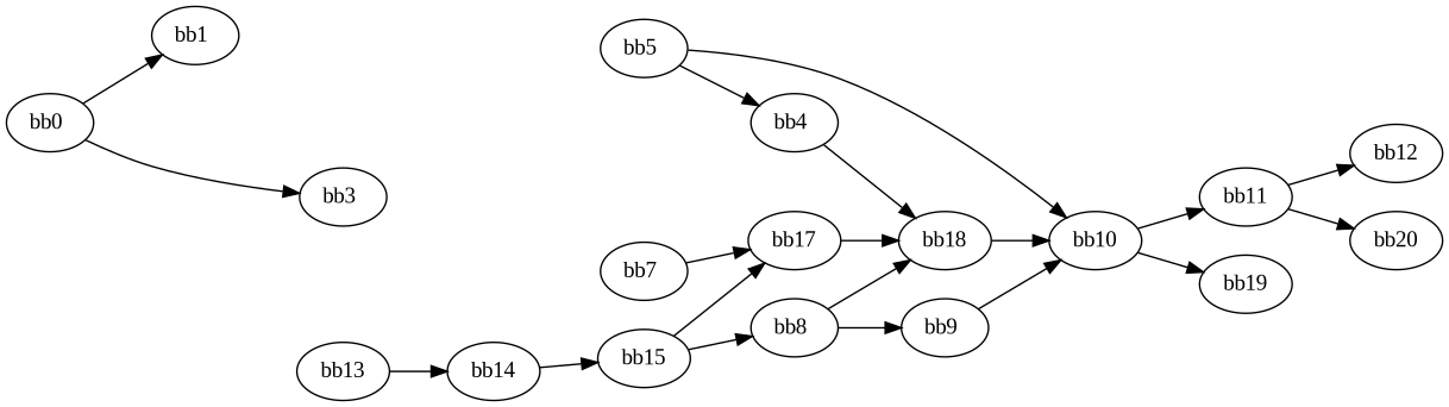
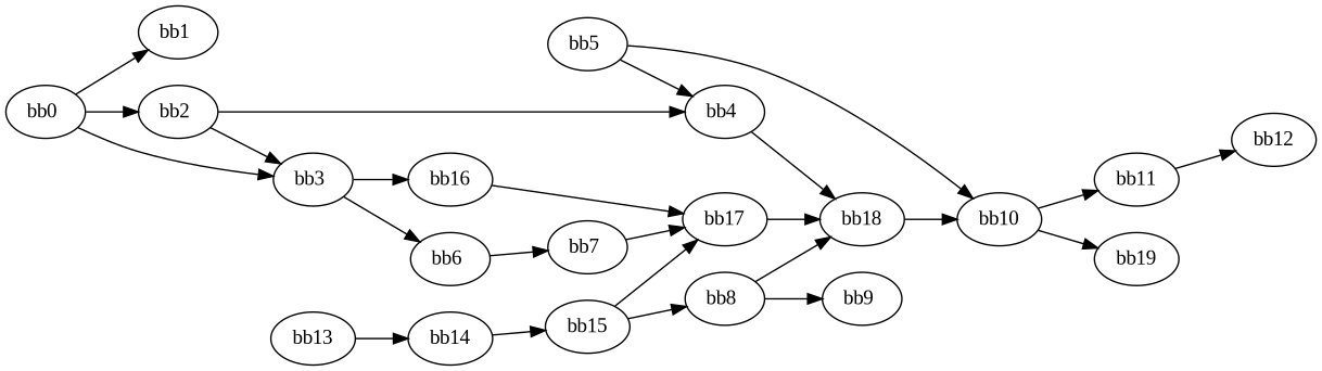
  digraph {
    fontname="Liberation Serif"
    rankdir=LR
    node [fontname="Liberation Serif"]
    edge [fontname="Liberation Serif"]
    n1 [label="bb0\l"]
    n2 [label="bb1\l"]
+   n3 [label="bb2\l"]
    n4 [label="bb3\l"]
    n5 [label="bb4\l"]
+   n6 [label="bb6\l"]
+   n7 [label="bb16\l"]
    n8 [label="bb18\l"]
    n9 [label="bb7\l"]
    n10 [label="bb17\l"]
    n11 [label="bb5\l"]
    n12 [label="bb10\l"]
    n13 [label="bb11\l"]
    n14 [label="bb19\l"]
    n15 [label="bb13\l"]
    n16 [label="bb14\l"]
    n17 [label="bb8\l"]
    n18 [label="bb9\l"]
    n19 [label="bb12\l"]
-   n20 [label="bb20\l"]
    n21 [label="bb15\l"]
    n1 -> n2
+   n1 -> n3
    n1 -> n4
+   n3 -> n4
+   n3 -> n5
+   n4 -> n6
+   n4 -> n7
    n5 -> n8
+   n6 -> n9
+   n7 -> n10
    n8 -> n12
    n9 -> n10
    n10 -> n8
    n11 -> n5
    n11 -> n12
    n12 -> n13
    n12 -> n14
    n13 -> n19
-   n13 -> n20
    n15 -> n16
    n16 -> n21
    n17 -> n8
    n17 -> n18
-   n18 -> n12
    n21 -> n10
    n21 -> n17
  }
